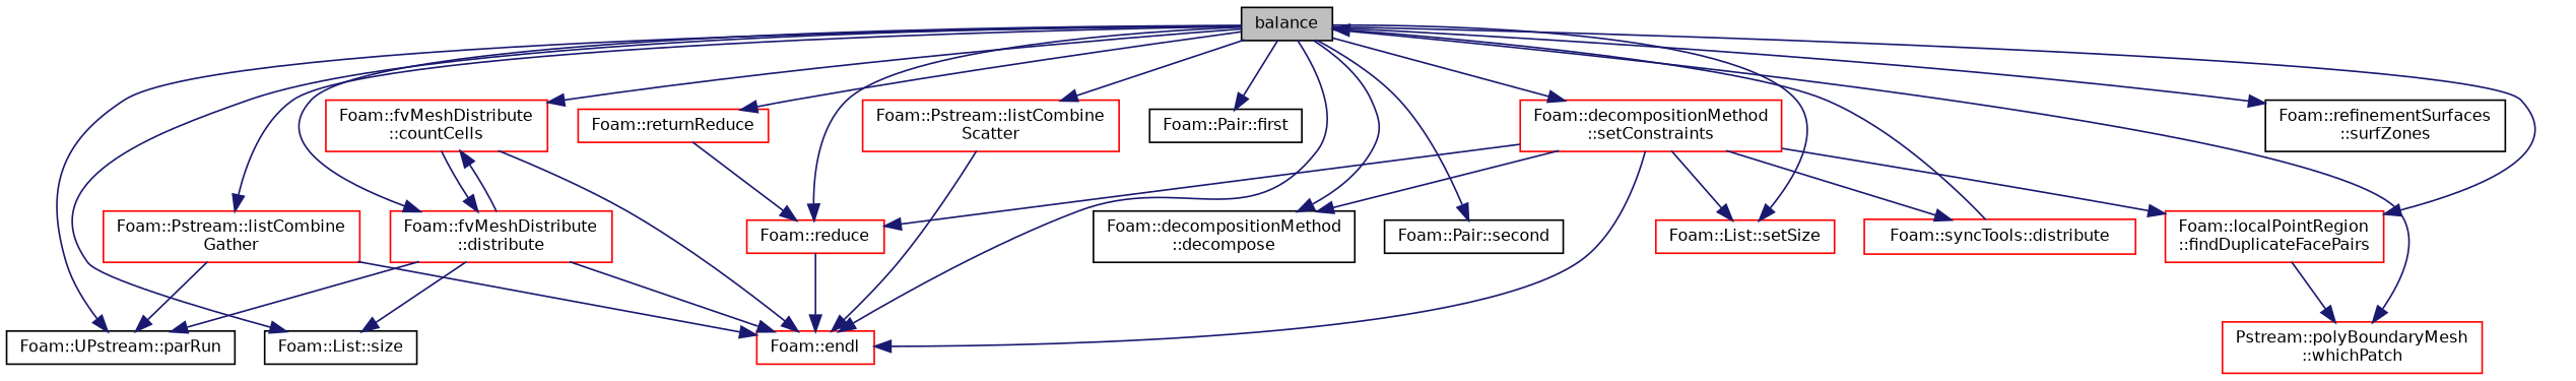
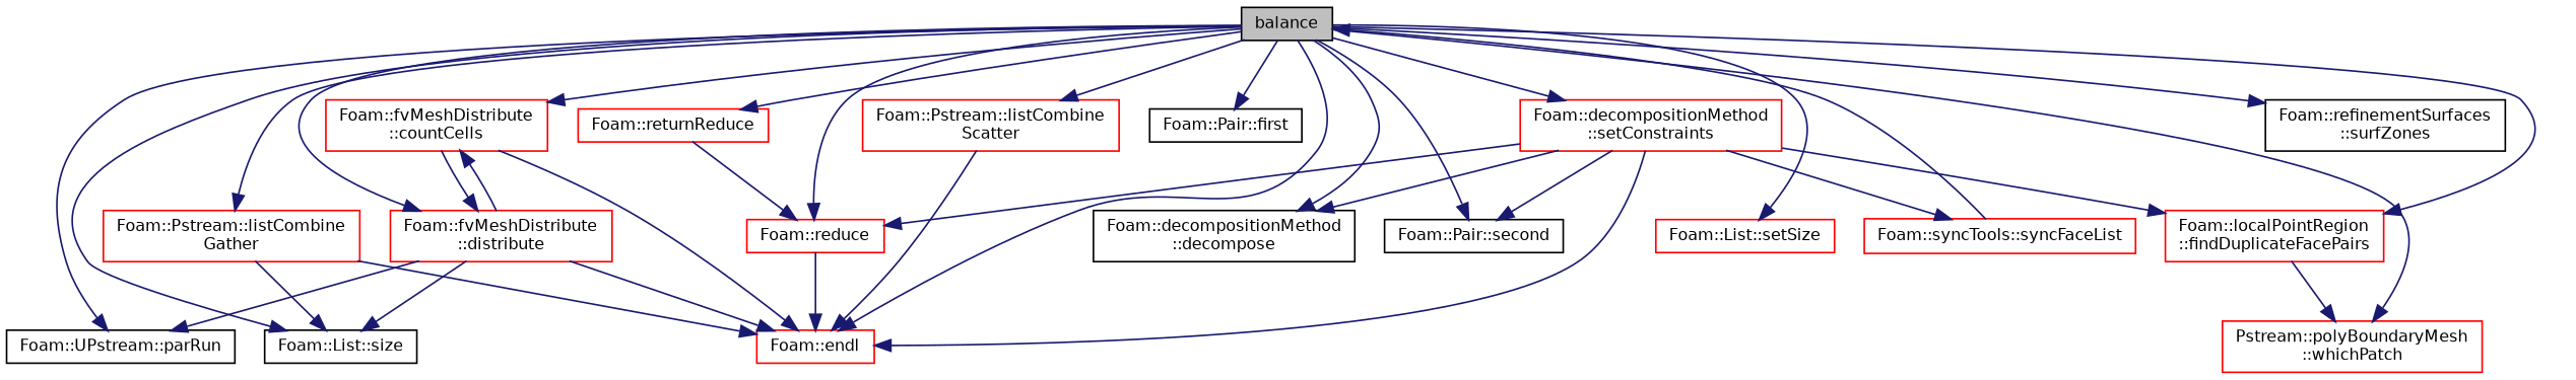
  digraph {
    rankdir=TB
    node [color=red fontname=Helvetica fontsize=10 shape=record]
    edge [color=midnightblue fontname=Helvetica fontsize=10 labelfontname=Helvetica labelfontsize=10 style=solid]
    n1 [color=black fillcolor=grey75 fontcolor=black height=0.2 label=balance style=filled width=0.4]
    n2 [height=0.2 label="Foam::fvMeshDistribute\l::countCells" width=0.4]
    n3 [height=0.2 label="Foam::fvMeshDistribute\l::distribute" width=0.4]
    n4 [height=0.2 label="Foam::endl" width=0.4]
    n5 [color=black height=0.2 label="Foam::UPstream::parRun" width=0.4]
    n6 [color=black height=0.2 label="Foam::List::size" width=0.4]
    n7 [color=black height=0.2 label="Foam::decompositionMethod\l::decompose" width=0.4]
    n8 [height=0.2 label="Foam::localPointRegion\l::findDuplicateFacePairs" width=0.4]
    n9 [height=0.2 label="Pstream::polyBoundaryMesh\l::whichPatch" width=0.4]
    n10 [color=black height=0.2 label="Foam::Pair::first" width=0.4]
    n11 [height=0.2 label="Foam::Pstream::listCombine\lGather" width=0.4]
    n12 [height=0.2 label="Foam::Pstream::listCombine\lScatter" width=0.4]
    n13 [height=0.2 label="Foam::reduce" width=0.4]
    n14 [height=0.2 label="Foam::returnReduce" width=0.4]
    n15 [color=black height=0.2 label="Foam::Pair::second" width=0.4]
    n16 [height=0.2 label="Foam::decompositionMethod\l::setConstraints" width=0.4]
    n17 [height=0.2 label="Foam::List::setSize" width=0.4]
    n18 [color=black height=0.2 label="Foam::refinementSurfaces\l::surfZones" width=0.4]
-   n19 [height=0.2 label="Foam::syncTools::distribute" width=0.4]
+   n19 [height=0.2 label="Foam::syncTools::syncFaceList" width=0.4]
    n1 -> n2
    n1 -> n3
    n1 -> n4
    n1 -> n5
    n1 -> n6
    n1 -> n7
    n1 -> n8
    n1 -> n9
    n1 -> n10
    n1 -> n11
    n1 -> n12
    n1 -> n13
    n1 -> n14
    n1 -> n15
    n1 -> n16
    n1 -> n17
    n1 -> n18
    n2 -> n3
    n2 -> n4
    n3 -> n2
    n3 -> n4
    n3 -> n5
    n3 -> n6
    n8 -> n9
    n11 -> n4
-   n11 -> n5
+   n11 -> n6
    n12 -> n4
    n13 -> n4
    n14 -> n13
    n16 -> n4
    n16 -> n7
    n16 -> n8
    n16 -> n13
-   n16 -> n17
+   n16 -> n15
    n16 -> n19
    n19 -> n1
  }
